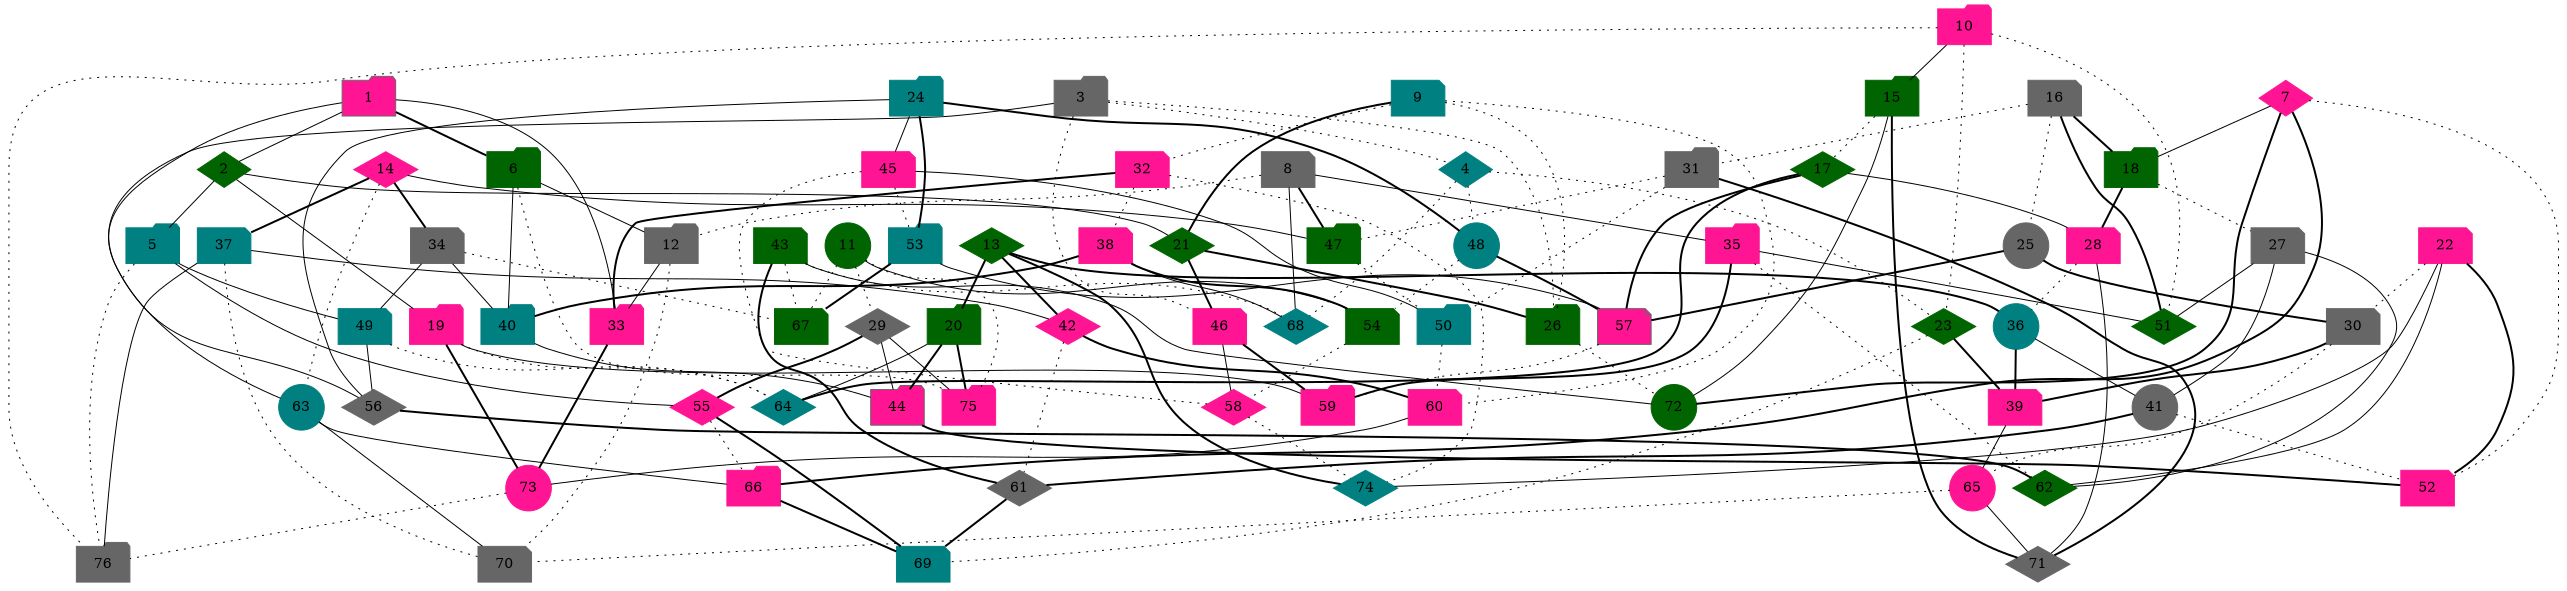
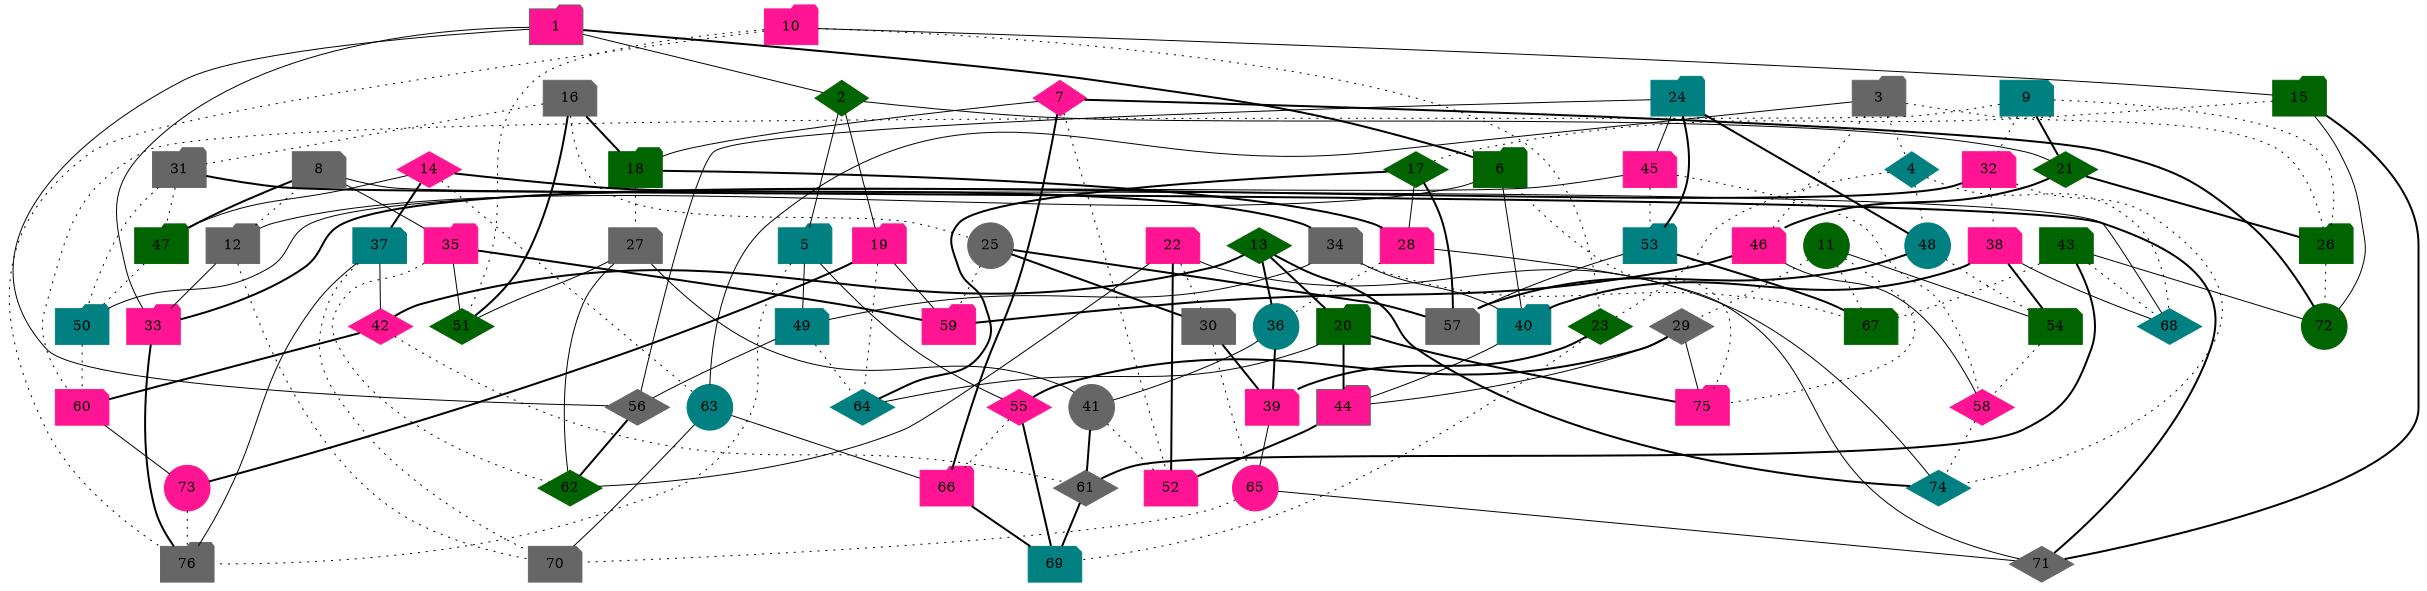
  graph {
    node [color=deeppink shape=folder style=filled]
    edge [style=dotted]
    1 [color=gray40 fillcolor=deeppink]
    2 [color=darkgreen shape=diamond]
    6 [color=darkgreen]
    33
    56 [color=gray40 shape=diamond]
    5 [color=teal]
    19
    21 [color=darkgreen shape=diamond]
    12 [color=gray40]
    40 [color=teal]
    75
    73 [shape=circle]
    62 [color=darkgreen shape=diamond]
    49 [color=teal shape=note]
    55 [shape=diamond]
    76 [color=gray40]
    64 [color=teal shape=diamond]
    59
    26 [color=darkgreen]
    46 [shape=note]
    3 [color=gray40]
    4 [color=teal shape=diamond]
    63 [color=teal shape=circle]
    23 [color=darkgreen shape=diamond]
    48 [color=teal shape=circle]
    68 [color=teal shape=diamond]
    72 [color=darkgreen shape=circle]
    58 [shape=diamond]
    66
    70 [color=gray40 shape=note]
    39 [shape=note]
    69 [color=teal shape=note]
    54 [color=darkgreen shape=note]
-   57 [color=gray40 shape=note fillcolor=deeppink]
+   57 [color=gray40 shape=note]
    44 [color=gray40 fillcolor=deeppink]
    7 [shape=diamond]
    18 [color=darkgreen]
    52 [shape=note]
    28 [shape=note]
    27 [color=gray40 shape=note]
    8 [color=gray40 shape=note]
    35
    47 [color=darkgreen]
    51 [color=darkgreen shape=diamond]
    50 [color=teal]
    9 [color=teal shape=note]
    32 [shape=note]
    60 [shape=note]
    74 [color=teal shape=diamond]
    38 [shape=note]
    10
    15 [color=darkgreen]
    17 [color=darkgreen shape=diamond]
    71 [color=gray40 shape=diamond]
    11 [color=darkgreen shape=circle]
    29 [color=gray40 shape=diamond]
    67 [color=darkgreen shape=note]
    13 [color=darkgreen shape=diamond]
    20 [color=darkgreen]
    36 [color=teal shape=circle]
    42 [shape=diamond]
    41 [color=gray40 shape=circle]
    61 [color=gray40 shape=diamond]
    14 [shape=diamond]
    34 [color=gray40 shape=note]
    37 [color=teal shape=note]
    16 [color=gray40 shape=note]
    25 [color=gray40 shape=circle]
    31 [color=gray40]
    30 [color=gray40 shape=note]
    22 [shape=note]
    65 [shape=circle]
    24 [color=teal]
    45 [shape=note]
    53 [color=teal]
    43 [color=darkgreen shape=note]
    1 -- 2 [style=solid]
    1 -- 6 [style=bold]
    1 -- 33 [style=solid]
    1 -- 56 [style=solid]
    2 -- 5 [style=solid]
    2 -- 19 [style=solid]
    2 -- 21 [style=solid]
    6 -- 12 [style=solid]
    6 -- 40 [style=solid]
    6 -- 75
-   33 -- 73 [style=bold]
+   33 -- 76 [style=bold]
    56 -- 62 [style=bold]
    5 -- 49 [style=solid]
    5 -- 55 [style=solid]
    5 -- 76
    19 -- 73 [style=bold]
    19 -- 64
    19 -- 59 [style=solid]
    21 -- 26 [style=bold]
    21 -- 46 [style=bold]
    12 -- 33 [style=solid]
    12 -- 70
    40 -- 44 [style=solid]
    73 -- 76
    49 -- 56 [style=solid]
    49 -- 64
    55 -- 66
    55 -- 69 [style=bold]
    26 -- 72
    46 -- 59 [style=bold]
    46 -- 58 [style=solid]
    3 -- 26
    3 -- 46
    3 -- 4
    3 -- 63 [style=solid]
    4 -- 23
    4 -- 48
    4 -- 68
    63 -- 66 [style=solid]
    63 -- 70 [style=solid]
    23 -- 39 [style=bold]
    23 -- 69
    48 -- 54
    48 -- 57 [style=bold]
    58 -- 74
    66 -- 69 [style=bold]
    39 -- 65 [style=solid]
    54 -- 58
    44 -- 52 [style=bold]
    7 -- 72 [style=bold]
    7 -- 66 [style=bold]
    7 -- 18 [style=solid]
    7 -- 52
    18 -- 28 [style=bold]
    18 -- 27
    28 -- 71 [style=solid]
    28 -- 36
    27 -- 62 [style=solid]
    27 -- 51 [style=solid]
    27 -- 41 [style=solid]
    8 -- 12
    8 -- 68 [style=solid]
    8 -- 35 [style=solid]
    8 -- 47 [style=bold]
    35 -- 62
    35 -- 59 [style=bold]
    35 -- 51 [style=solid]
    47 -- 50
    50 -- 60
    9 -- 21 [style=bold]
    9 -- 26
    9 -- 32
    9 -- 60
    32 -- 33 [style=bold]
    32 -- 74
    32 -- 38
    60 -- 73 [style=solid]
    38 -- 40 [style=bold]
    38 -- 68 [style=solid]
    38 -- 54 [style=bold]
    10 -- 76
    10 -- 23
    10 -- 51
    10 -- 15 [style=solid]
    15 -- 72 [style=solid]
    15 -- 17
    15 -- 71 [style=bold]
    17 -- 64 [style=bold]
    17 -- 57 [style=bold]
    17 -- 28 [style=solid]
    11 -- 75
    11 -- 54 [style=solid]
    11 -- 29
    11 -- 67
    29 -- 75 [style=solid]
    29 -- 55 [style=bold]
    29 -- 44 [style=solid]
    13 -- 74 [style=bold]
    13 -- 20 [style=bold]
    13 -- 36 [style=bold]
    13 -- 42 [style=bold]
    20 -- 75 [style=bold]
    20 -- 64 [style=solid]
    20 -- 44 [style=bold]
    36 -- 39 [style=bold]
    36 -- 41 [style=solid]
    42 -- 60 [style=bold]
    42 -- 61
    41 -- 52
    41 -- 61 [style=bold]
    61 -- 69 [style=bold]
    14 -- 63
    14 -- 47 [style=solid]
    14 -- 34 [style=bold]
    14 -- 37 [style=bold]
    34 -- 40 [style=solid]
    34 -- 49 [style=solid]
    34 -- 67
    37 -- 76 [style=solid]
    37 -- 70
    37 -- 42 [style=solid]
    16 -- 18 [style=bold]
    16 -- 51 [style=bold]
    16 -- 25
    16 -- 31
-   57 -- 59
+   25 -- 59
    25 -- 57 [style=bold]
    25 -- 30 [style=bold]
    31 -- 47
    31 -- 50
    31 -- 71 [style=bold]
    30 -- 39 [style=bold]
    30 -- 65
    22 -- 62 [style=solid]
    22 -- 52 [style=bold]
    22 -- 74 [style=solid]
    22 -- 30
    65 -- 70
    65 -- 71 [style=solid]
    24 -- 56 [style=solid]
    24 -- 48 [style=bold]
    24 -- 45 [style=solid]
    24 -- 53 [style=bold]
    45 -- 58
    45 -- 50 [style=solid]
    45 -- 53
    53 -- 57 [style=solid]
    53 -- 67 [style=bold]
    43 -- 68
    43 -- 72 [style=solid]
    43 -- 67
    43 -- 61 [style=bold]
  }
